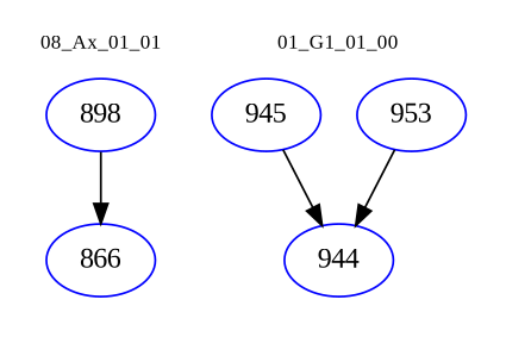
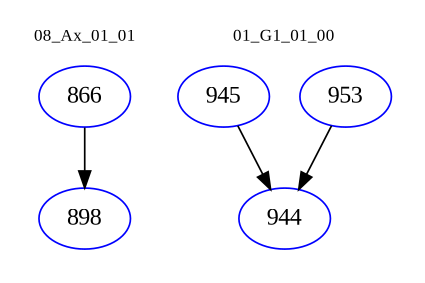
  digraph {
    fontname="Liberation Serif"
    node [color=blue fontname="Liberation Serif"]
    edge [color=black fontname="Liberation Serif"]
    n1 [label=866]
    n2 [label=898]
    n3 [label=953]
    n4 [label=944]
    n5 [label=945]
    subgraph cluster_1 {
      color=white
      fontsize=10
      label="08_Ax_01_01"
      n1
      n2
    }
    subgraph cluster_2 {
      color=white
      fontsize=10
      label="01_G1_01_00"
      n3
      n4
      n5
    }
-   n2 -> n1
+   n1 -> n2
    n3 -> n4
    n5 -> n4
  }
